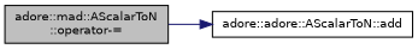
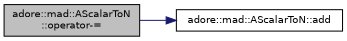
  digraph {
    rankdir=LR
    node [color=black fontname=Helvetica fontsize=10 shape=record style=filled]
    n1 [fillcolor=grey75 fontcolor=black height=0.2 label="adore::mad::AScalarToN\l::operator-=" width=0.4]
-   n2 [fillcolor=white height=0.2 label="adore::adore::AScalarToN::add" width=0.4]
+   n2 [fillcolor=white height=0.2 label="adore::mad::AScalarToN::add" width=0.4]
    n1 -> n2 [color=midnightblue fontname=Helvetica fontsize=10 labelfontname=Helvetica labelfontsize=10 style=solid]
  }
